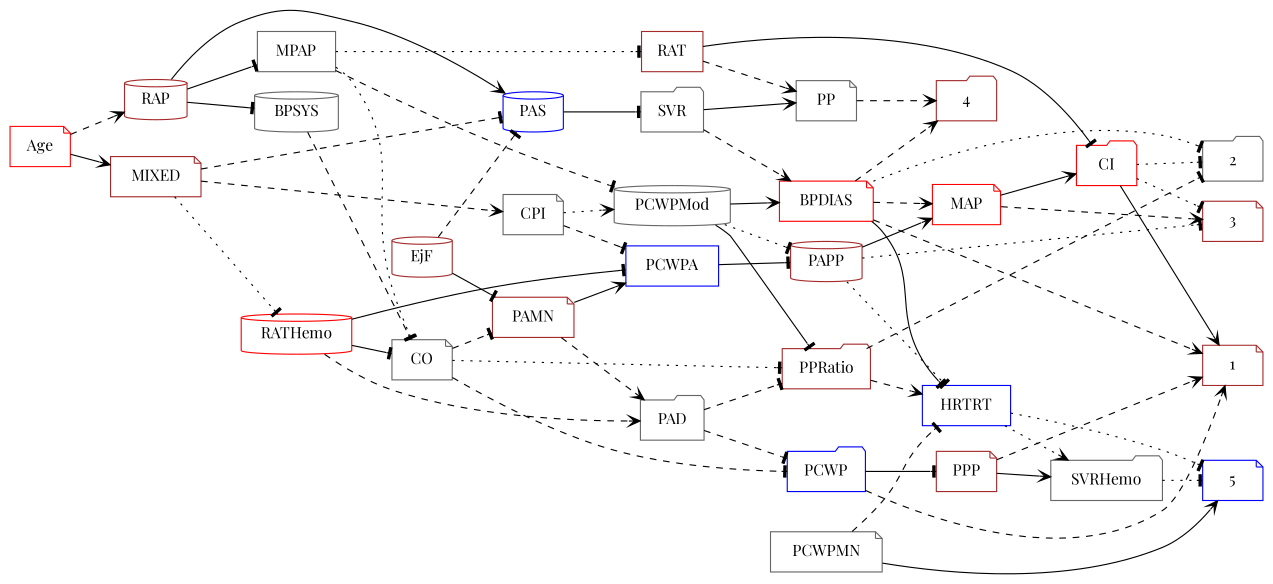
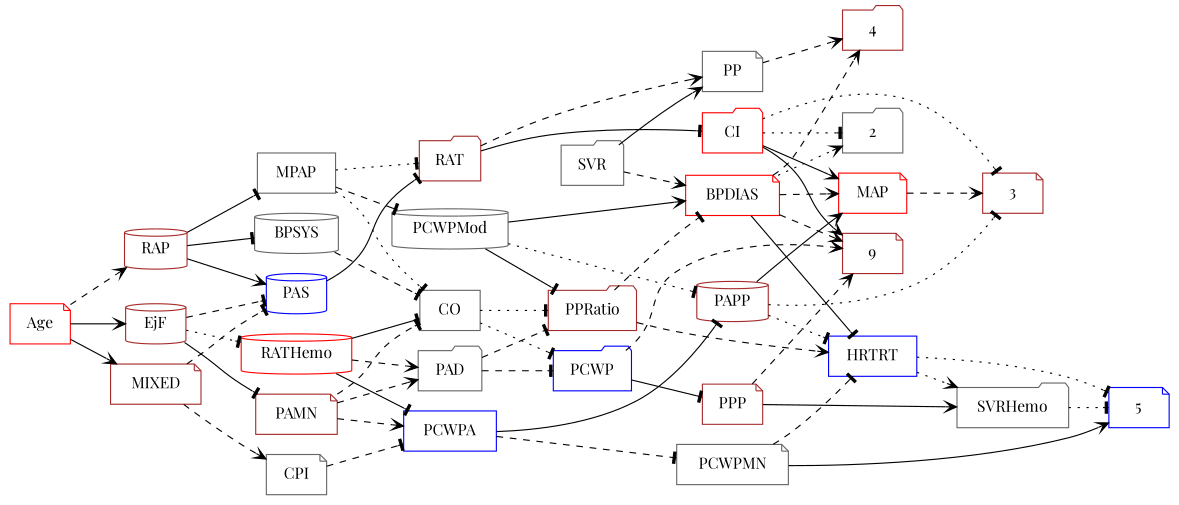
  strict digraph {
    fontname="Playfair Display"
    rankdir=LR
    node [color=brown fontname="Playfair Display" shape=note]
    edge [arrowhead=tee fontname="Playfair Display" style=dashed]
-   1 [height=0.5 width=0.75]
+   1 [height=0.5 width=0.75 label=9]
    2 [color=gray40 height=0.5 shape=folder width=0.75]
    3 [height=0.5 width=0.75]
    4 [height=0.5 shape=folder width=0.75]
    5 [color=blue height=0.5 width=0.75]
    Age [color=red height=0.5 width=0.75]
    EjF [height=0.5 shape=cylinder width=0.75]
    RAP [height=0.5 shape=cylinder width=0.77632]
    MIXED [height=0.5 width=1.1193]
    PAS [color=blue height=0.5 shape=cylinder width=0.75]
    PAMN [height=0.5 width=1.011]
    RATHemo [color=red height=0.5 shape=cylinder width=1.3721]
    MPAP [color=gray40 height=0.5 shape=box width=0.97491]
    BPSYS [color=gray40 height=0.5 shape=cylinder width=1.0471]
    CPI [color=gray40 height=0.5 width=0.75]
    SVR [color=gray40 height=0.5 shape=folder width=0.77632]
-   CO [color=gray40 height=0.5 width=0.75]
+   CO [color=gray40 height=0.5 shape=box width=0.75]
    PAD [color=gray40 height=0.5 shape=folder width=0.79437]
    PCWPA [color=blue height=0.5 shape=box width=1.1555]
-   RAT [height=0.5 shape=box width=0.75827]
+   RAT [height=0.5 shape=folder width=0.75827]
    PCWPMod [color=gray40 height=0.5 shape=cylinder width=1.4443]
    PP [color=gray40 height=0.5 width=0.75]
    BPDIAS [color=red height=0.5 width=1.1735]
    PCWP [color=blue height=0.5 shape=folder width=0.97491]
    PPRatio [height=0.5 shape=folder width=1.1013]
    PAPP [height=0.5 shape=cylinder width=0.88464]
    PCWPMN [color=gray40 height=0.5 width=1.3902]
    CI [color=red height=0.5 shape=folder width=0.75]
    PPP [height=0.5 width=0.75]
    HRTRT [color=blue height=0.5 shape=box width=1.1013]
    MAP [color=red height=0.5 width=0.84854]
    SVRHemo [color=gray40 height=0.5 shape=folder width=1.3902]
+   Age -> EjF [arrowhead=vee style=solid]
    Age -> RAP [arrowhead=vee]
    Age -> MIXED [arrowhead=vee style=solid]
    EjF -> PAS
    EjF -> PAMN [style=solid]
-   MIXED -> RATHemo [style=dotted]
+   EjF -> RATHemo [style=dotted]
    RAP -> PAS [arrowhead=vee style=solid]
    RAP -> MPAP [style=solid]
    RAP -> BPSYS [style=solid]
    MIXED -> PAS
    MIXED -> CPI [arrowhead=vee]
-   PAS -> SVR [style=solid]
-   CO -> PAMN
+   PAS -> RAT [style=solid]
+   PAMN -> CO
    PAMN -> PAD [arrowhead=vee]
-   PAMN -> PCWPA [arrowhead=vee style=solid]
+   PAMN -> PCWPA [arrowhead=vee]
    RATHemo -> CO [style=solid]
    RATHemo -> PAD [arrowhead=vee]
    RATHemo -> PCWPA [style=solid]
    MPAP -> CO [style=dotted]
    MPAP -> RAT [style=dotted]
    MPAP -> PCWPMod
    BPSYS -> CO
    CPI -> PCWPA
-   CPI -> PCWPMod [arrowhead=vee style=dotted]
    SVR -> PP [arrowhead=vee style=solid]
    SVR -> BPDIAS [arrowhead=vee]
-   CO -> PCWP
+   CO -> PCWP [style=dotted]
    CO -> PPRatio [style=dotted]
    PAD -> PCWP
    PAD -> PPRatio
    PCWPA -> PAPP [style=solid]
+   PCWPA -> PCWPMN
    RAT -> PP [arrowhead=vee]
    RAT -> CI [style=solid]
    PCWPMod -> BPDIAS [arrowhead=vee style=solid]
    PCWPMod -> PPRatio [style=solid]
    PCWPMod -> PAPP [style=dotted]
    PP -> 4 [arrowhead=vee]
    BPDIAS -> 1 [arrowhead=vee]
-   BPDIAS -> 2 [style=dotted]
+   BPDIAS -> 2 [arrowhead=vee style=dotted]
    BPDIAS -> 4 [arrowhead=vee]
    BPDIAS -> HRTRT [style=solid]
    BPDIAS -> MAP [arrowhead=vee]
    PCWP -> 1 [arrowhead=vee]
    PCWP -> PPP [style=solid]
-   PPRatio -> 2
+   PPRatio -> BPDIAS
    PPRatio -> HRTRT [arrowhead=vee]
    PAPP -> 3 [style=dotted]
    PAPP -> HRTRT [style=dotted]
    PAPP -> MAP [arrowhead=vee style=solid]
    PCWPMN -> 5 [arrowhead=vee style=solid]
    PCWPMN -> HRTRT
    CI -> 1 [arrowhead=vee style=solid]
    CI -> 2 [style=dotted]
    CI -> 3 [style=dotted]
-   MAP -> CI [arrowhead=vee style=solid]
+   CI -> MAP [arrowhead=vee style=solid]
    PPP -> 1 [arrowhead=vee]
    PPP -> SVRHemo [arrowhead=vee style=solid]
    HRTRT -> 5 [style=dotted]
    HRTRT -> SVRHemo [arrowhead=vee style=dotted]
    MAP -> 3 [arrowhead=vee]
    SVRHemo -> 5 [style=dotted]
  }
